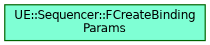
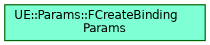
  digraph {
    rankdir=LR
-   n1 [color=darkgreen fillcolor=aquamarine fontname=Helvetica fontsize=10 height=0.2 label="UE::Sequencer::FCreateBinding\lParams" shape=box style=filled width=0.4]
+   n1 [color=darkgreen fillcolor=aquamarine fontname=Helvetica fontsize=10 height=0.2 label="UE::Params::FCreateBinding\lParams" shape=box style=filled width=0.4]
  }
